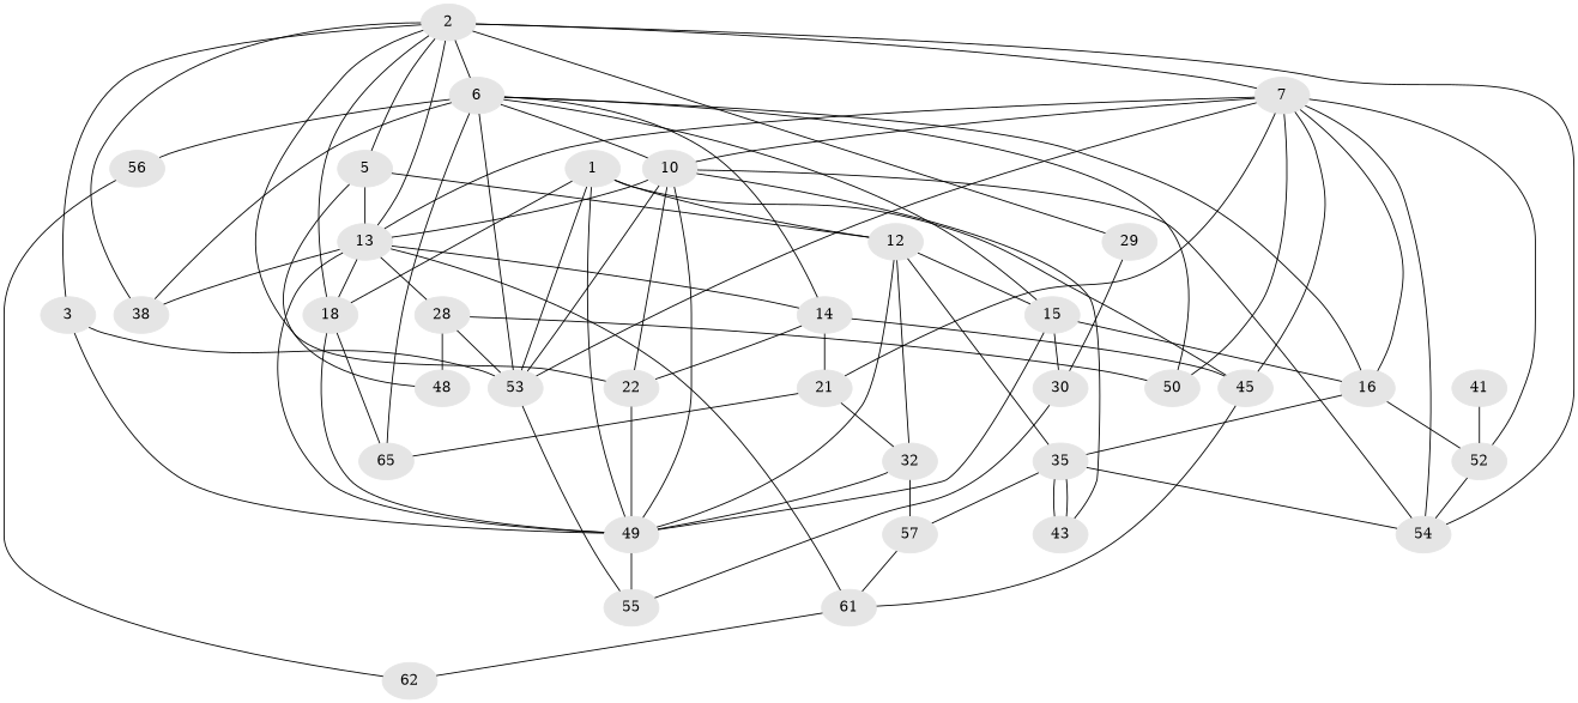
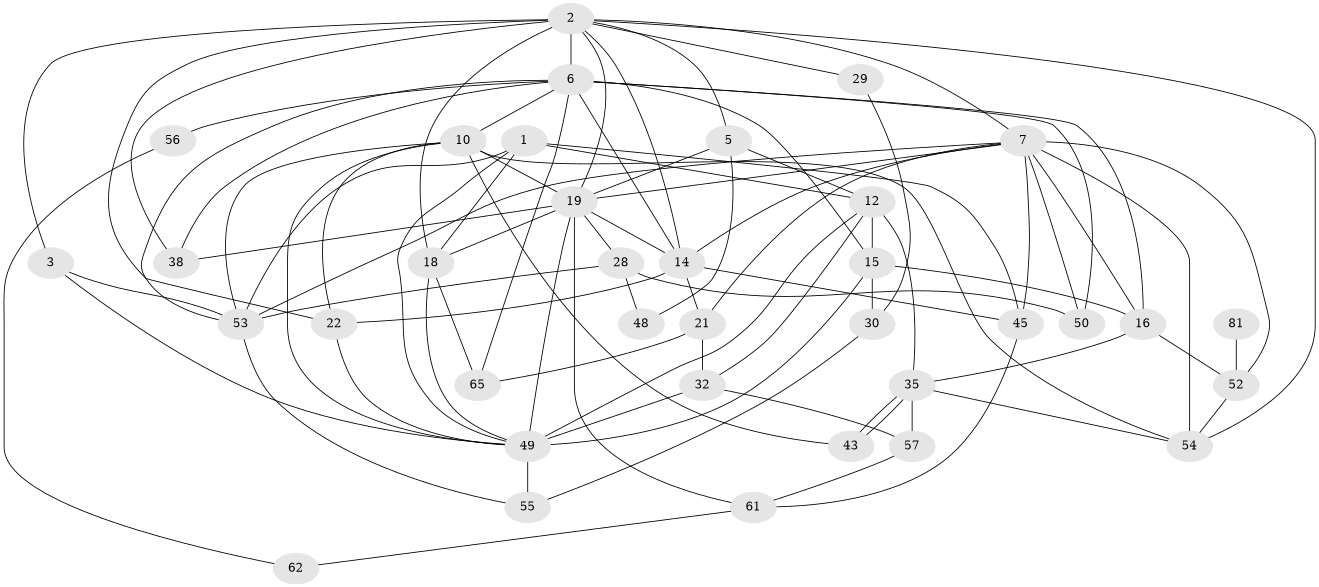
  graph {
    node [color=gray90 style=filled]
    1 [super="+8"]
    12 [super="+33"]
    18
    45 [super="+46+67"]
    49 [super="+66+64"]
    53 [super="+58"]
    15 [super="+24"]
    32 [super="+68"]
    35
-   13 [super="+27"]
+   13 [super="+27" label=19]
    14 [super="+21"]
    38
    28
    61
    65
    55
    2 [super="+4+17"]
    3 [super="+26"]
    5 [super="+36+11"]
    6 [super="+60+19+69"]
    7 [super="+72+9"]
    22 [super="+34"]
    29
    54
    48
    10 [super="+44+31"]
    16
    50
    56
    n30 [label=21]
    52 [super="+70"]
    30 [super="+40"]
    43
    62
    57
-   41
+   41 [label=81]
    1 -- 12
    1 -- 18
    1 -- 45
    1 -- 49
    1 -- 53
    12 -- 49
    12 -- 15
    12 -- 32
    12 -- 35
    18 -- 49
    18 -- 65
    45 -- 61
    49 -- 55
    53 -- 55
    15 -- 49
    15 -- 16
    15 -- 30
    32 -- 49 [weight=2]
    32 -- 57
    35 -- 54
    35 -- 43
    35 -- 43
    35 -- 57
    13 -- 18
    13 -- 49 [weight=2]
    13 -- 14
    13 -- 38
    13 -- 28
    13 -- 61
    14 -- 45
    14 -- 22
    14 -- n30
    28 -- 53
    28 -- 48
    28 -- 50
    61 -- 62
    2 -- 18
    2 -- 13
+   2 -- 14
    2 -- 38
    2 -- 3
    2 -- 5
    2 -- 6 [weight=4]
    2 -- 7
    2 -- 22 [weight=2]
    2 -- 29
    2 -- 54
    3 -- 49
    3 -- 53
    5 -- 12
    5 -- 13
    5 -- 48 [weight=2]
    6 -- 53
    6 -- 15
    6 -- 14 [weight=2]
    6 -- 38
    6 -- 65
    6 -- 10
    6 -- 16
    6 -- 50
    6 -- 56 [weight=3]
    7 -- 45 [weight=3]
    7 -- 53
    7 -- 13 [weight=3]
    7 -- 54
-   7 -- 10
+   7 -- 14
    7 -- 16
    7 -- 50
    7 -- n30
    7 -- 52
    22 -- 49
    29 -- 30
    10 -- 49
    10 -- 53
    10 -- 13
    10 -- 22
    10 -- 54
    10 -- 43
    16 -- 35
    16 -- 52
    56 -- 62
    n30 -- 32
    n30 -- 65
    52 -- 54
    30 -- 55
    57 -- 61
    41 -- 52
  }
